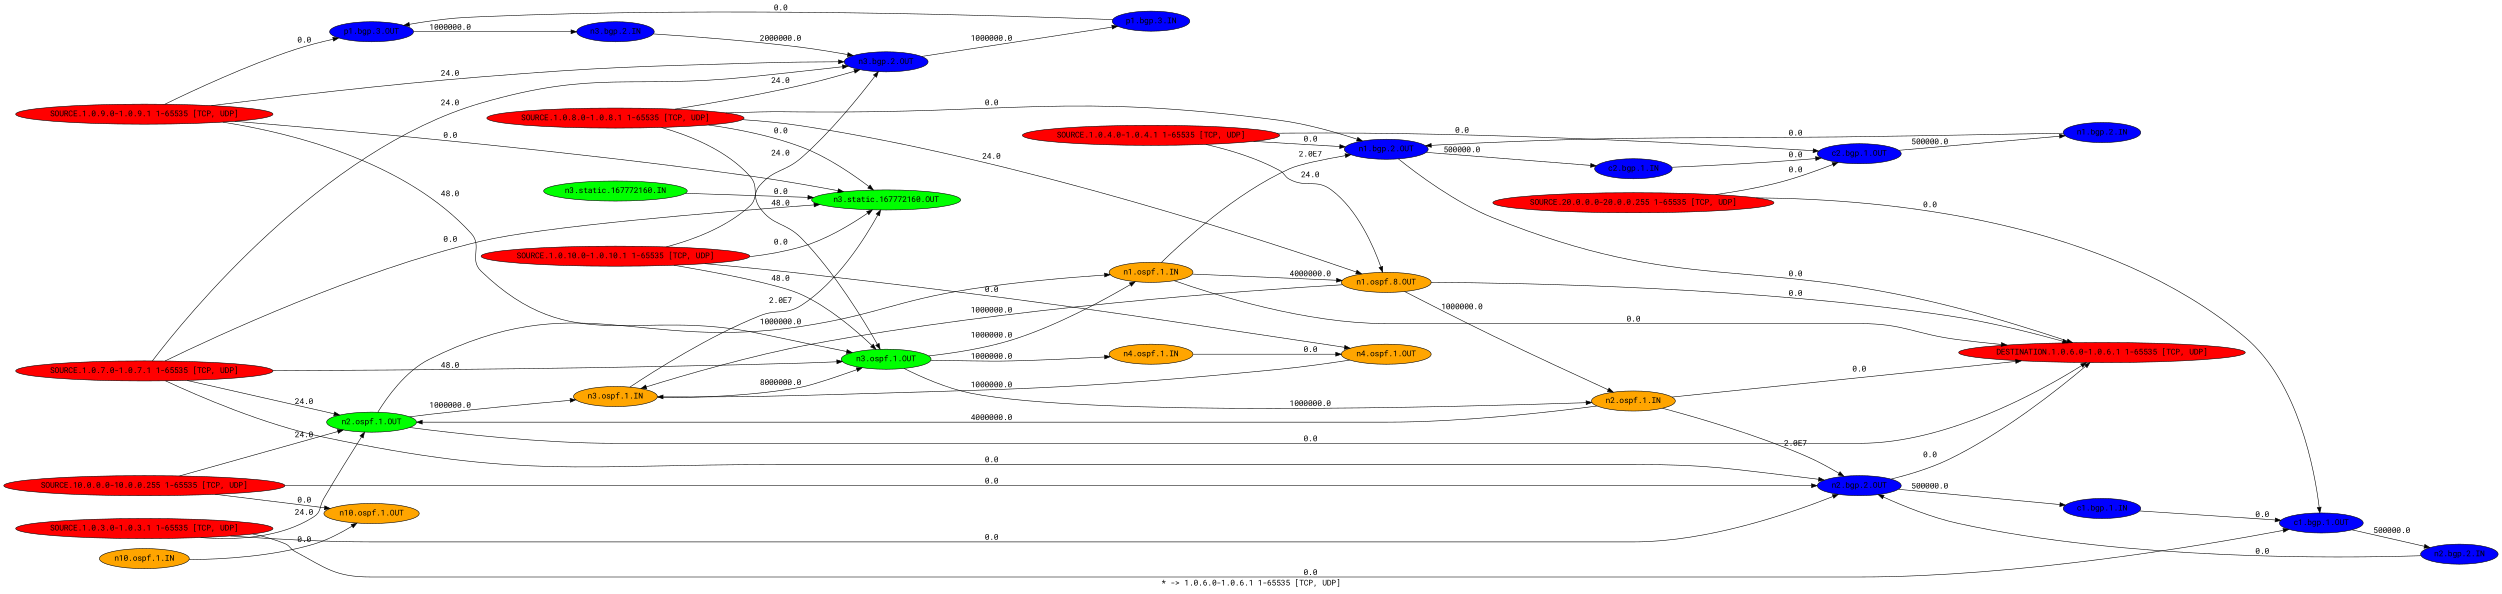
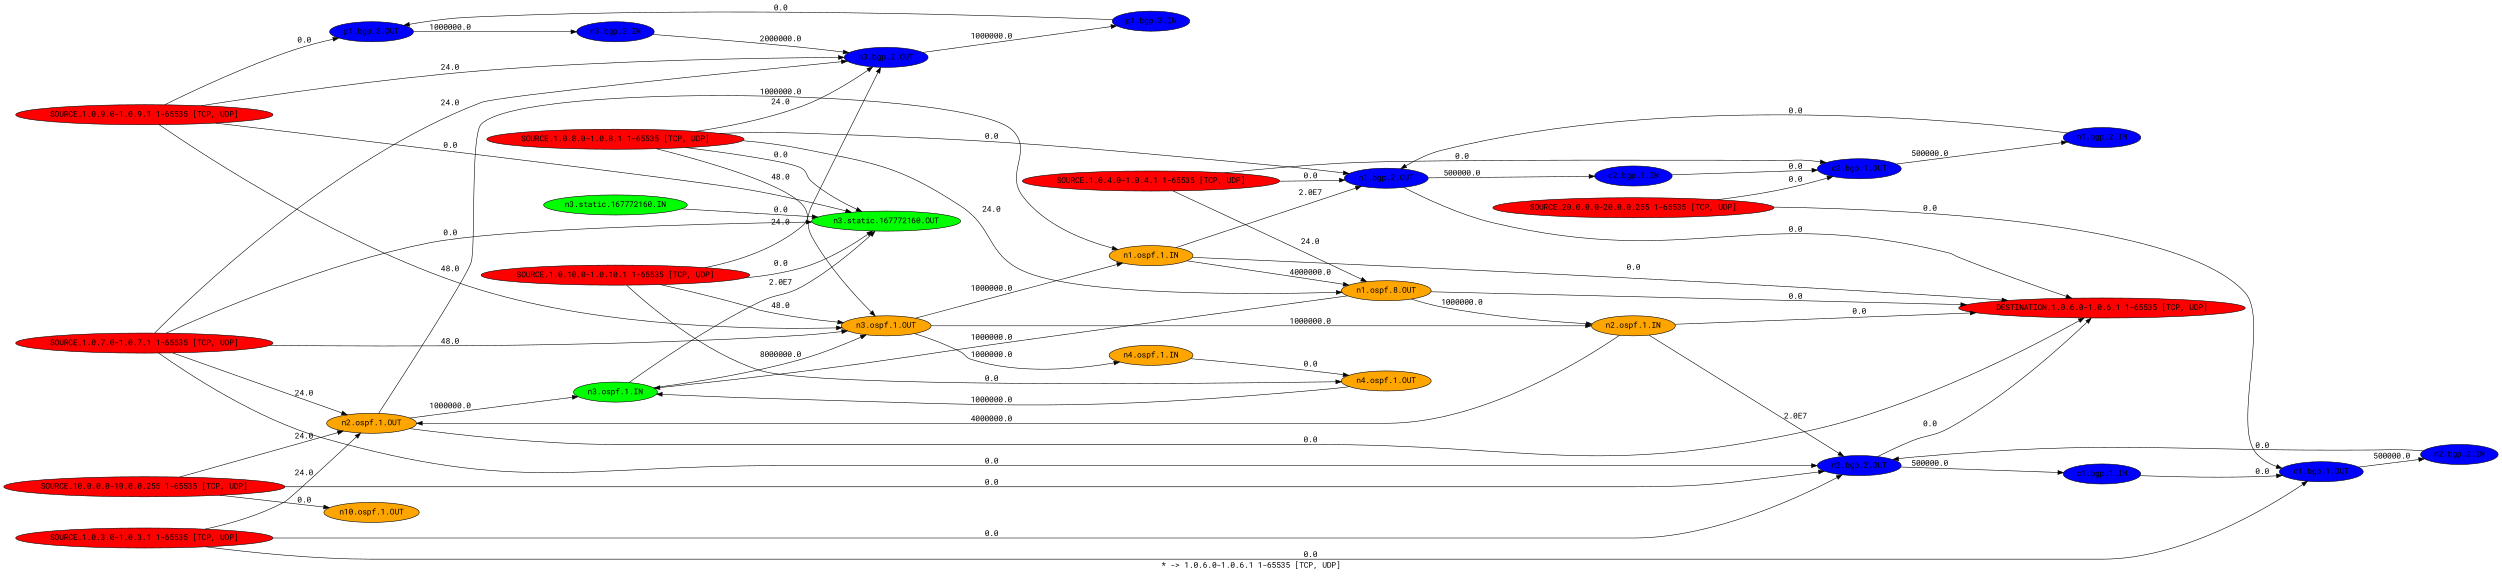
  digraph {
    fontname="Roboto Mono"
    label="* -> 1.0.6.0-1.0.6.1 1-65535 [TCP, UDP]"
    rankdir=LR
    node [fillcolor=blue fontname="Roboto Mono" shape=oval style=filled]
    edge [fontname="Roboto Mono"]
    "p1.bgp.3.OUT"
    "n3.bgp.2.IN"
    "n3.bgp.2.OUT"
    "p1.bgp.3.IN"
    "n1.bgp.2.OUT"
    "c2.bgp.1.IN"
    "DESTINATION.1.0.6.0-1.0.6.1 1-65535 [TCP, UDP]" [fillcolor=red]
    "c2.bgp.1.OUT"
    "n1.bgp.2.IN"
    n10 [fillcolor=orange label="n1.ospf.8.OUT"]
    "n2.ospf.1.IN" [fillcolor=orange]
-   "n3.ospf.1.IN" [fillcolor=orange]
+   "n3.ospf.1.IN" [fillcolor=green]
    "n2.bgp.2.OUT"
-   "n2.ospf.1.OUT" [fillcolor=green]
-   "n3.ospf.1.OUT" [fillcolor=green]
+   "n2.ospf.1.OUT" [fillcolor=orange]
+   "n3.ospf.1.OUT" [fillcolor=orange]
    "n3.static.167772160.OUT" [fillcolor=green]
    "c1.bgp.1.IN"
    "n1.ospf.1.IN" [fillcolor=orange]
    "n4.ospf.1.IN" [fillcolor=orange]
    "c1.bgp.1.OUT"
    "n2.bgp.2.IN"
    "n4.ospf.1.OUT" [fillcolor=orange]
    "n3.static.167772160.IN" [fillcolor=green]
-   "n10.ospf.1.IN" [fillcolor=orange]
    "n10.ospf.1.OUT" [fillcolor=orange]
    "SOURCE.1.0.3.0-1.0.3.1 1-65535 [TCP, UDP]" [fillcolor=red]
    "SOURCE.1.0.4.0-1.0.4.1 1-65535 [TCP, UDP]" [fillcolor=red]
    "SOURCE.1.0.7.0-1.0.7.1 1-65535 [TCP, UDP]" [fillcolor=red]
    "SOURCE.1.0.8.0-1.0.8.1 1-65535 [TCP, UDP]" [fillcolor=red]
    "SOURCE.1.0.9.0-1.0.9.1 1-65535 [TCP, UDP]" [fillcolor=red]
    "SOURCE.1.0.10.0-1.0.10.1 1-65535 [TCP, UDP]" [fillcolor=red]
    "SOURCE.10.0.0.0-10.0.0.255 1-65535 [TCP, UDP]" [fillcolor=red]
    "SOURCE.20.0.0.0-20.0.0.255 1-65535 [TCP, UDP]" [fillcolor=red]
    "p1.bgp.3.OUT" -> "n3.bgp.2.IN" [label=1000000.0]
    "n3.bgp.2.IN" -> "n3.bgp.2.OUT" [label=2000000.0]
    "n3.bgp.2.OUT" -> "p1.bgp.3.IN" [label=1000000.0]
    "p1.bgp.3.IN" -> "p1.bgp.3.OUT" [label=0.0]
    "n1.bgp.2.OUT" -> "c2.bgp.1.IN" [label=500000.0]
    "n1.bgp.2.OUT" -> "DESTINATION.1.0.6.0-1.0.6.1 1-65535 [TCP, UDP]" [label=0.0]
    "c2.bgp.1.IN" -> "c2.bgp.1.OUT" [label=0.0]
    "c2.bgp.1.OUT" -> "n1.bgp.2.IN" [label=500000.0]
    "n1.bgp.2.IN" -> "n1.bgp.2.OUT" [label=0.0]
    n10 -> "DESTINATION.1.0.6.0-1.0.6.1 1-65535 [TCP, UDP]" [label=0.0]
    n10 -> "n2.ospf.1.IN" [label=1000000.0]
    n10 -> "n3.ospf.1.IN" [label=1000000.0]
    "n2.ospf.1.IN" -> "DESTINATION.1.0.6.0-1.0.6.1 1-65535 [TCP, UDP]" [label=0.0]
    "n2.ospf.1.IN" -> "n2.bgp.2.OUT" [label="2.0E7"]
    "n2.ospf.1.IN" -> "n2.ospf.1.OUT" [label=4000000.0]
    "n3.ospf.1.IN" -> "n3.ospf.1.OUT" [label=8000000.0]
    "n3.ospf.1.IN" -> "n3.static.167772160.OUT" [label="2.0E7"]
    "n2.bgp.2.OUT" -> "DESTINATION.1.0.6.0-1.0.6.1 1-65535 [TCP, UDP]" [label=0.0]
    "n2.bgp.2.OUT" -> "c1.bgp.1.IN" [label=500000.0]
    "n2.ospf.1.OUT" -> "DESTINATION.1.0.6.0-1.0.6.1 1-65535 [TCP, UDP]" [label=0.0]
    "n2.ospf.1.OUT" -> "n3.ospf.1.IN" [label=1000000.0]
    "n2.ospf.1.OUT" -> "n1.ospf.1.IN" [label=1000000.0]
    "n3.ospf.1.OUT" -> "n2.ospf.1.IN" [label=1000000.0]
    "n3.ospf.1.OUT" -> "n1.ospf.1.IN" [label=1000000.0]
    "n3.ospf.1.OUT" -> "n4.ospf.1.IN" [label=1000000.0]
    "c1.bgp.1.IN" -> "c1.bgp.1.OUT" [label=0.0]
    "n1.ospf.1.IN" -> "n1.bgp.2.OUT" [label="2.0E7"]
    "n1.ospf.1.IN" -> "DESTINATION.1.0.6.0-1.0.6.1 1-65535 [TCP, UDP]" [label=0.0]
    "n1.ospf.1.IN" -> n10 [label=4000000.0]
    "n4.ospf.1.IN" -> "n4.ospf.1.OUT" [label=0.0]
    "c1.bgp.1.OUT" -> "n2.bgp.2.IN" [label=500000.0]
    "n2.bgp.2.IN" -> "n2.bgp.2.OUT" [label=0.0]
    "n4.ospf.1.OUT" -> "n3.ospf.1.IN" [label=1000000.0]
    "n3.static.167772160.IN" -> "n3.static.167772160.OUT" [label=0.0]
-   "n10.ospf.1.IN" -> "n10.ospf.1.OUT" [label=0.0]
    "SOURCE.1.0.3.0-1.0.3.1 1-65535 [TCP, UDP]" -> "n2.bgp.2.OUT" [label=0.0]
    "SOURCE.1.0.3.0-1.0.3.1 1-65535 [TCP, UDP]" -> "n2.ospf.1.OUT" [label=24.0]
    "SOURCE.1.0.3.0-1.0.3.1 1-65535 [TCP, UDP]" -> "c1.bgp.1.OUT" [label=0.0]
    "SOURCE.1.0.4.0-1.0.4.1 1-65535 [TCP, UDP]" -> "n1.bgp.2.OUT" [label=0.0]
    "SOURCE.1.0.4.0-1.0.4.1 1-65535 [TCP, UDP]" -> "c2.bgp.1.OUT" [label=0.0]
    "SOURCE.1.0.4.0-1.0.4.1 1-65535 [TCP, UDP]" -> n10 [label=24.0]
    "SOURCE.1.0.7.0-1.0.7.1 1-65535 [TCP, UDP]" -> "n3.bgp.2.OUT" [label=24.0]
    "SOURCE.1.0.7.0-1.0.7.1 1-65535 [TCP, UDP]" -> "n2.bgp.2.OUT" [label=0.0]
    "SOURCE.1.0.7.0-1.0.7.1 1-65535 [TCP, UDP]" -> "n2.ospf.1.OUT" [label=24.0]
    "SOURCE.1.0.7.0-1.0.7.1 1-65535 [TCP, UDP]" -> "n3.ospf.1.OUT" [label=48.0]
    "SOURCE.1.0.7.0-1.0.7.1 1-65535 [TCP, UDP]" -> "n3.static.167772160.OUT" [label=0.0]
    "SOURCE.1.0.8.0-1.0.8.1 1-65535 [TCP, UDP]" -> "n3.bgp.2.OUT" [label=24.0]
    "SOURCE.1.0.8.0-1.0.8.1 1-65535 [TCP, UDP]" -> "n1.bgp.2.OUT" [label=0.0]
    "SOURCE.1.0.8.0-1.0.8.1 1-65535 [TCP, UDP]" -> n10 [label=24.0]
    "SOURCE.1.0.8.0-1.0.8.1 1-65535 [TCP, UDP]" -> "n3.ospf.1.OUT" [label=48.0]
    "SOURCE.1.0.8.0-1.0.8.1 1-65535 [TCP, UDP]" -> "n3.static.167772160.OUT" [label=0.0]
    "SOURCE.1.0.9.0-1.0.9.1 1-65535 [TCP, UDP]" -> "p1.bgp.3.OUT" [label=0.0]
    "SOURCE.1.0.9.0-1.0.9.1 1-65535 [TCP, UDP]" -> "n3.bgp.2.OUT" [label=24.0]
    "SOURCE.1.0.9.0-1.0.9.1 1-65535 [TCP, UDP]" -> "n3.ospf.1.OUT" [label=48.0]
    "SOURCE.1.0.9.0-1.0.9.1 1-65535 [TCP, UDP]" -> "n3.static.167772160.OUT" [label=0.0]
    "SOURCE.1.0.10.0-1.0.10.1 1-65535 [TCP, UDP]" -> "n3.bgp.2.OUT" [label=24.0]
    "SOURCE.1.0.10.0-1.0.10.1 1-65535 [TCP, UDP]" -> "n3.ospf.1.OUT" [label=48.0]
    "SOURCE.1.0.10.0-1.0.10.1 1-65535 [TCP, UDP]" -> "n3.static.167772160.OUT" [label=0.0]
    "SOURCE.1.0.10.0-1.0.10.1 1-65535 [TCP, UDP]" -> "n4.ospf.1.OUT" [label=0.0]
    "SOURCE.10.0.0.0-10.0.0.255 1-65535 [TCP, UDP]" -> "n2.bgp.2.OUT" [label=0.0]
    "SOURCE.10.0.0.0-10.0.0.255 1-65535 [TCP, UDP]" -> "n2.ospf.1.OUT" [label=24.0]
    "SOURCE.10.0.0.0-10.0.0.255 1-65535 [TCP, UDP]" -> "n10.ospf.1.OUT" [label=0.0]
    "SOURCE.20.0.0.0-20.0.0.255 1-65535 [TCP, UDP]" -> "c2.bgp.1.OUT" [label=0.0]
    "SOURCE.20.0.0.0-20.0.0.255 1-65535 [TCP, UDP]" -> "c1.bgp.1.OUT" [label=0.0]
  }
